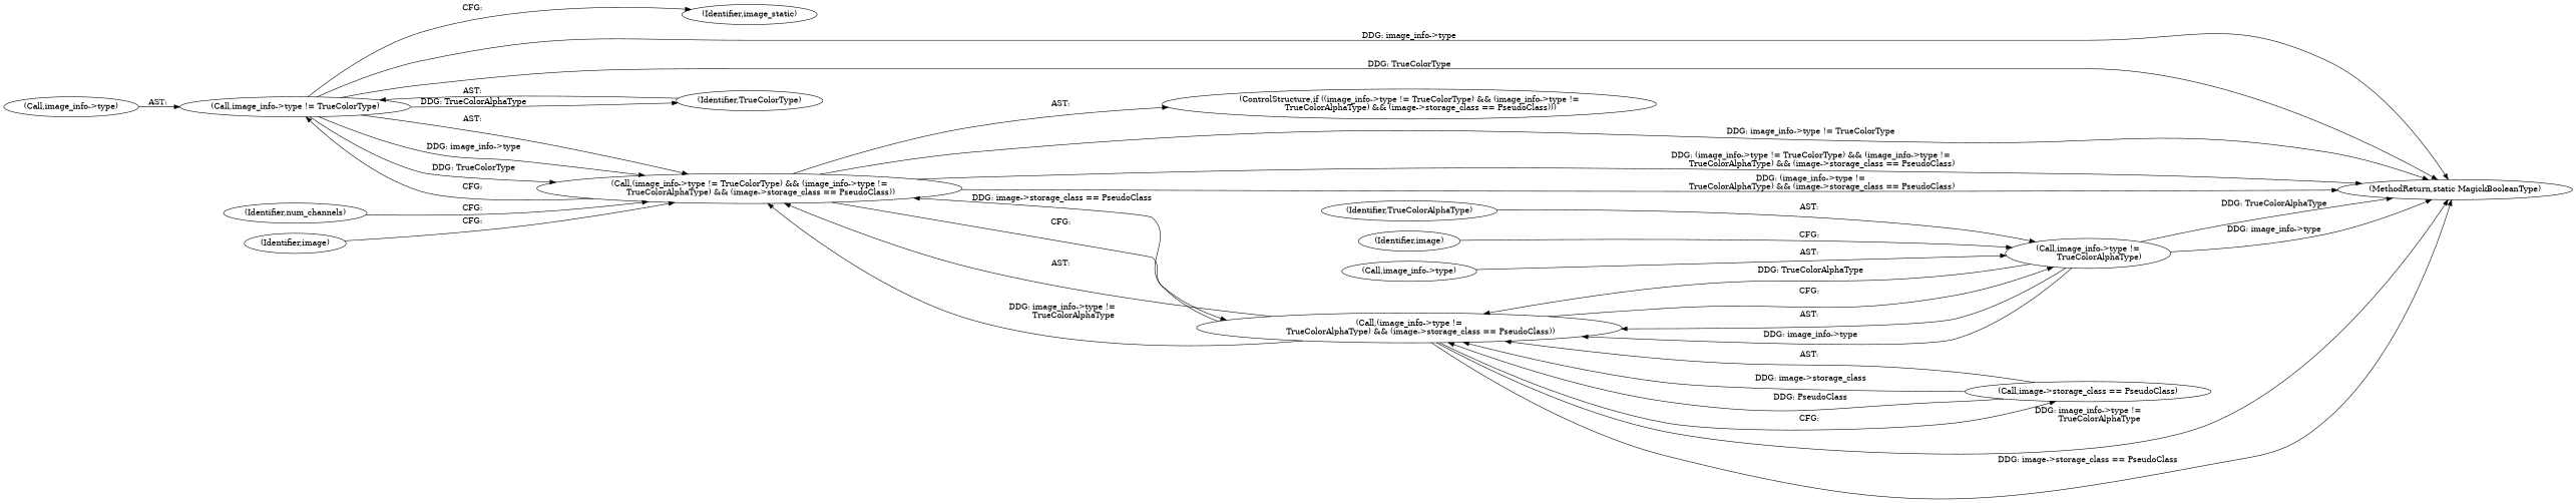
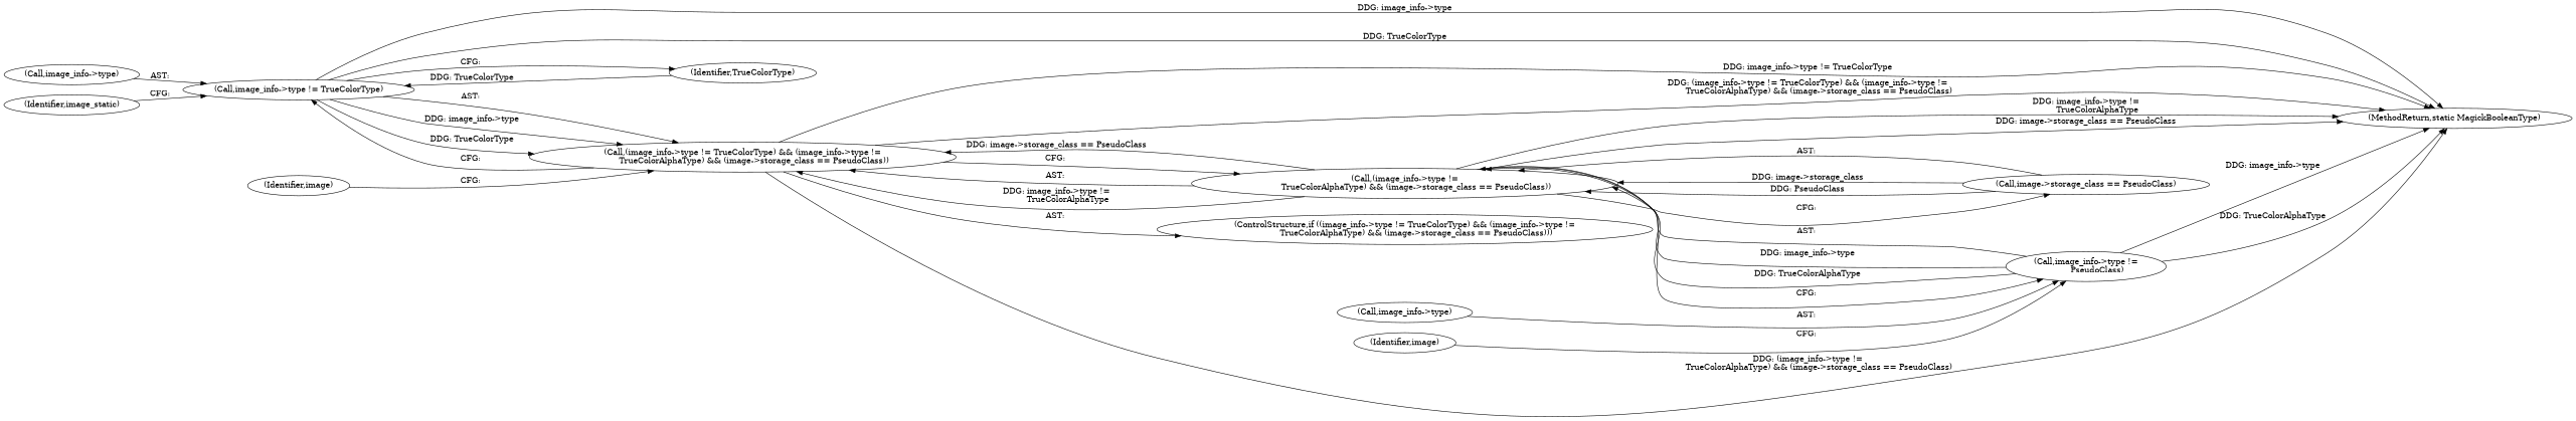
  digraph {
    rankdir=LR
    n1 [label="(Call,image_info->type != TrueColorType)"]
    n2 [label="(Call,(image_info->type != TrueColorType) && (image_info->type !=\n         TrueColorAlphaType) && (image->storage_class == PseudoClass))"]
    n3 [label="(Identifier,TrueColorType)"]
    n4 [label="(MethodReturn,static MagickBooleanType)"]
    n5 [label="(Call,(image_info->type !=\n         TrueColorAlphaType) && (image->storage_class == PseudoClass))"]
    n6 [label="(ControlStructure,if ((image_info->type != TrueColorType) && (image_info->type !=\n         TrueColorAlphaType) && (image->storage_class == PseudoClass)))"]
-   n7 [label="(Call,image_info->type !=\n         TrueColorAlphaType)"]
+   n7 [label="(Call,image_info->type !=\n         PseudoClass)"]
    n8 [label="(Call,image->storage_class == PseudoClass)"]
-   n9 [label="(Identifier,TrueColorAlphaType)"]
-   n10 [label="(Identifier,num_channels)"]
    n11 [label="(Identifier,image)"]
    n12 [label="(Call,image_info->type)"]
    n13 [label="(Call,image_info->type)"]
    n14 [label="(Identifier,image_static)"]
    n15 [label="(Identifier,image)"]
    n1 -> n2 [label="AST: "]
    n1 -> n2 [label="DDG: image_info->type"]
    n1 -> n2 [label="DDG: TrueColorType"]
-   n1 -> n3 [label="DDG: TrueColorAlphaType"]
+   n1 -> n3 [label="CFG: "]
    n1 -> n4 [label="DDG: image_info->type"]
    n1 -> n4 [label="DDG: TrueColorType"]
    n2 -> n1 [label="CFG: "]
    n2 -> n4 [label="DDG: image_info->type != TrueColorType"]
    n2 -> n4 [label="DDG: (image_info->type != TrueColorType) && (image_info->type !=\n         TrueColorAlphaType) && (image->storage_class == PseudoClass)"]
    n2 -> n4 [label="DDG: (image_info->type !=\n         TrueColorAlphaType) && (image->storage_class == PseudoClass)"]
    n2 -> n5 [label="CFG: "]
    n2 -> n6 [label="AST: "]
-   n3 -> n1 [label="AST: "]
+   n3 -> n1 [label="DDG: TrueColorType"]
    n5 -> n2 [label="AST: "]
    n5 -> n2 [label="DDG: image_info->type !=\n         TrueColorAlphaType"]
    n5 -> n2 [label="DDG: image->storage_class == PseudoClass"]
    n5 -> n4 [label="DDG: image_info->type !=\n         TrueColorAlphaType"]
    n5 -> n4 [label="DDG: image->storage_class == PseudoClass"]
    n5 -> n7 [label="CFG: "]
    n5 -> n8 [label="CFG: "]
    n7 -> n4 [label="DDG: image_info->type"]
    n7 -> n4 [label="DDG: TrueColorAlphaType"]
    n7 -> n5 [label="AST: "]
    n7 -> n5 [label="DDG: image_info->type"]
    n7 -> n5 [label="DDG: TrueColorAlphaType"]
    n8 -> n5 [label="AST: "]
    n8 -> n5 [label="DDG: image->storage_class"]
    n8 -> n5 [label="DDG: PseudoClass"]
-   n9 -> n7 [label="AST: "]
-   n10 -> n2 [label="CFG: "]
    n11 -> n7 [label="CFG: "]
    n12 -> n1 [label="AST: "]
    n13 -> n7 [label="AST: "]
-   n1 -> n14 [label="CFG: "]
+   n14 -> n1 [label="CFG: "]
    n15 -> n2 [label="CFG: "]
  }
